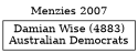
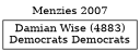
  digraph {
    label="Menzies 2007"
    labelloc=t
    mclimit=10
    rankdir=LR
-   n1 [label="Damian Wise (4883)\nAustralian Democrats" shape=box]
+   n1 [label="Damian Wise (4883)\nDemocrats Democrats" shape=box]
  }
